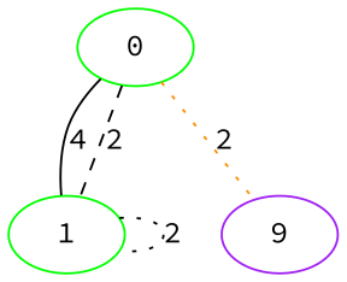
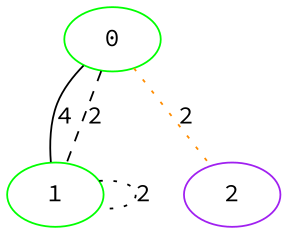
  graph {
    fontname="Source Code Pro"
    node [color=green fillcolor=white fontname="Source Code Pro" style=filled weight=2]
    edge [color=black fontname="Source Code Pro" style=dotted]
    0
    1
-   2 [color=purple weight=4 label=9]
+   2 [color=purple weight=4]
    0 -- 1 [label=4 style=solid]
    0 -- 1 [label=2 style=dashed]
    0 -- 2 [color=darkorange label=2]
    1 -- 1 [label=2]
  }
